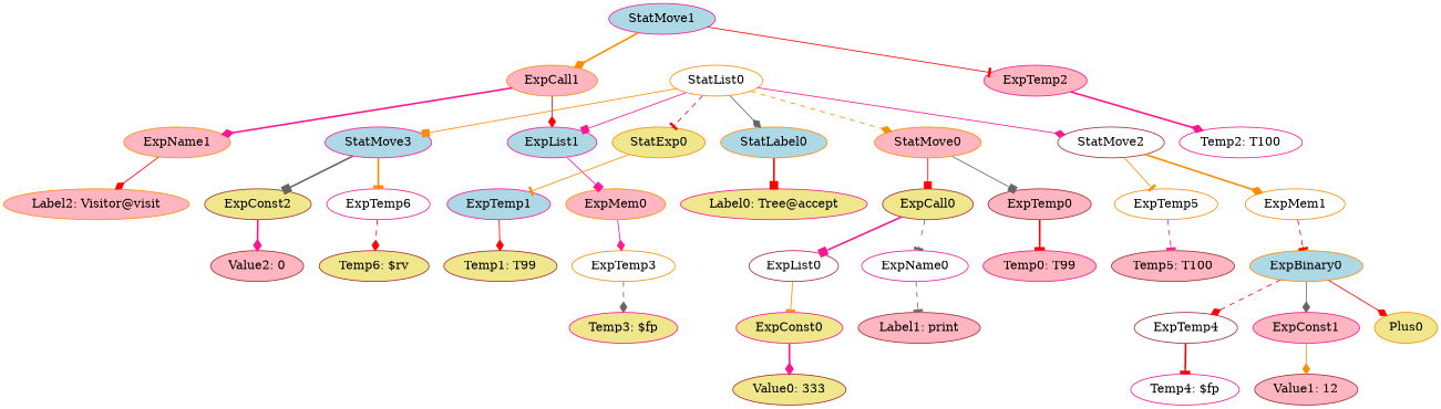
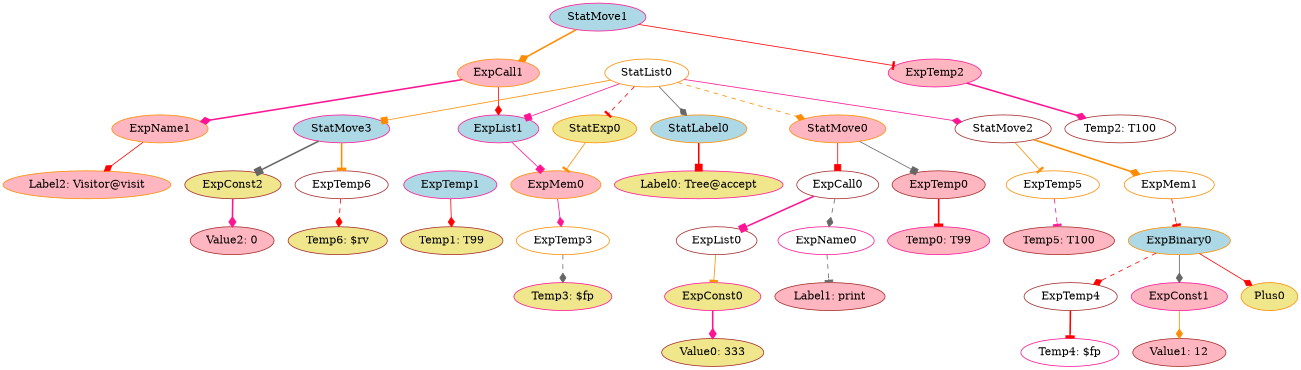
  digraph {
    ordering=out
    node [color=brown fillcolor=lightpink style=filled]
    edge [arrowhead=diamond color=red style=solid]
    ExpConst2 [fillcolor=khaki]
    "Value2: 0"
    StatMove3 [color=deeppink fillcolor=lightblue]
-   ExpTemp6 [color=deeppink fillcolor=white]
+   ExpTemp6 [fillcolor=white]
    "Temp6: $rv" [fillcolor=khaki]
    ExpTemp5 [color=darkorange fillcolor=white]
    "Temp5: T100"
    ExpTemp1 [color=deeppink fillcolor=lightblue]
    "Temp1: T99" [fillcolor=khaki]
    ExpList0 [fillcolor=white]
    ExpConst0 [color=deeppink fillcolor=khaki]
    "Value0: 333" [fillcolor=khaki]
    ExpCall1 [color=darkorange]
    ExpName1 [color=darkorange]
    ExpList1 [color=deeppink fillcolor=lightblue]
    "Label2: Visitor@visit" [color=darkorange]
    ExpMem0 [color=darkorange]
    ExpTemp3 [color=darkorange fillcolor=white]
-   ExpCall0 [fillcolor=khaki]
+   ExpCall0 [fillcolor=white]
    ExpName0 [color=deeppink fillcolor=white]
    "Label1: print"
    ExpTemp4 [fillcolor=white]
    "Temp4: $fp" [color=deeppink fillcolor=white]
    StatExp0 [color=darkorange fillcolor=khaki]
    "Temp0: T99" [color=deeppink]
    ExpTemp0
    ExpMem1 [color=darkorange fillcolor=white]
    ExpBinary0 [color=darkorange fillcolor=lightblue]
    ExpConst1 [color=deeppink]
    Plus0 [color=darkorange fillcolor=khaki]
    "Value1: 12"
    StatLabel0 [color=darkorange fillcolor=lightblue]
    "Label0: Tree@accept" [color=deeppink fillcolor=khaki]
    StatList0 [color=darkorange fillcolor=white]
    StatMove0 [color=darkorange]
    StatMove2 [fillcolor=white]
    StatMove1 [color=deeppink fillcolor=lightblue]
    ExpTemp2 [color=deeppink]
-   "Temp2: T100" [color=deeppink fillcolor=white]
+   "Temp2: T100" [fillcolor=white]
    "Temp3: $fp" [color=deeppink fillcolor=khaki]
    ExpConst2 -> "Value2: 0" [color=deeppink style=bold]
    StatMove3 -> ExpConst2 [arrowhead=box color=gray40 style=bold]
    StatMove3 -> ExpTemp6 [arrowhead=tee color=darkorange style=bold]
    ExpTemp6 -> "Temp6: $rv" [style=dashed]
    ExpTemp5 -> "Temp5: T100" [arrowhead=tee color=deeppink style=dashed]
    ExpTemp1 -> "Temp1: T99"
    ExpList0 -> ExpConst0 [arrowhead=tee color=darkorange]
    ExpConst0 -> "Value0: 333" [color=deeppink style=bold]
    ExpCall1 -> ExpName1 [color=deeppink style=bold]
    ExpCall1 -> ExpList1
    ExpName1 -> "Label2: Visitor@visit"
    ExpList1 -> ExpMem0 [arrowhead=box color=deeppink]
    ExpMem0 -> ExpTemp3 [color=deeppink]
    ExpTemp3 -> "Temp3: $fp" [color=gray40 style=dashed]
    ExpCall0 -> ExpList0 [arrowhead=box color=deeppink style=bold]
-   ExpCall0 -> ExpName0 [arrowhead=tee color=gray40 style=dashed]
+   ExpCall0 -> ExpName0 [color=gray40 style=dashed]
    ExpName0 -> "Label1: print" [arrowhead=tee color=gray40 style=dashed]
    ExpTemp4 -> "Temp4: $fp" [arrowhead=tee style=bold]
-   StatExp0 -> ExpTemp1 [arrowhead=tee color=darkorange]
+   StatExp0 -> ExpMem0 [arrowhead=tee color=darkorange]
    ExpTemp0 -> "Temp0: T99" [arrowhead=tee style=bold]
    ExpMem1 -> ExpBinary0 [arrowhead=tee style=dashed]
    ExpBinary0 -> ExpTemp4 [style=dashed]
    ExpBinary0 -> ExpConst1 [color=gray40]
    ExpBinary0 -> Plus0
    ExpConst1 -> "Value1: 12" [color=darkorange]
    StatLabel0 -> "Label0: Tree@accept" [arrowhead=box style=bold]
    StatList0 -> StatMove3 [arrowhead=box color=darkorange]
    StatList0 -> ExpList1 [arrowhead=box color=deeppink]
    StatList0 -> StatExp0 [arrowhead=tee style=dashed]
    StatList0 -> StatLabel0 [color=gray40]
    StatList0 -> StatMove0 [color=darkorange style=dashed]
    StatList0 -> StatMove2 [color=deeppink]
    StatMove0 -> ExpCall0 [arrowhead=box]
    StatMove0 -> ExpTemp0 [arrowhead=box color=gray40]
    StatMove2 -> ExpTemp5 [arrowhead=tee color=darkorange]
    StatMove2 -> ExpMem1 [color=darkorange style=bold]
    StatMove1 -> ExpCall1 [color=darkorange style=bold]
    StatMove1 -> ExpTemp2 [arrowhead=tee]
    ExpTemp2 -> "Temp2: T100" [color=deeppink style=bold]
  }
